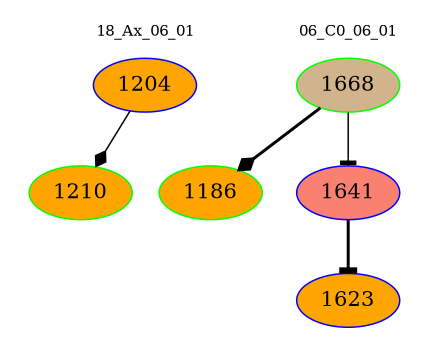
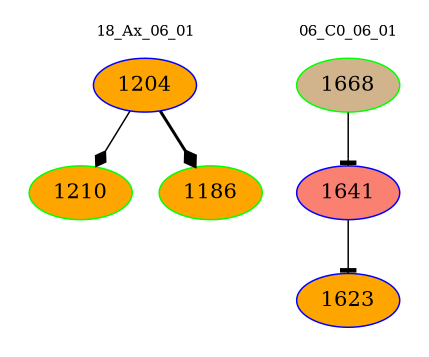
  digraph {
    node [color=blue fillcolor=orange style=filled]
    edge [arrowhead=diamond color=black style=bold]
    n1 [label=1204]
    n2 [color=green label=1186]
    n3 [color=green label=1210]
    n4 [fillcolor=salmon label=1641]
    n5 [label=1623]
    n6 [color=green fillcolor=tan label=1668]
    subgraph cluster_1 {
      color=white
      fontsize=10
      label="18_Ax_06_01"
      n1
      n2
      n3
    }
    subgraph cluster_2 {
      color=white
      fontsize=10
      label="06_C0_06_01"
      n4
      n5
      n6
    }
-   n6 -> n2
+   n1 -> n2
    n1 -> n3 [style=solid]
-   n4 -> n5 [arrowhead=tee]
+   n4 -> n5 [arrowhead=tee style=solid]
    n6 -> n4 [arrowhead=tee style=solid]
  }
